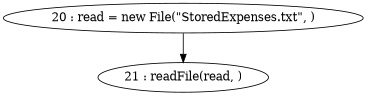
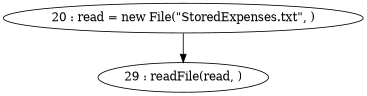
  digraph {
    "20 : read = new File(\"StoredExpenses.txt\", )"
-   "21 : readFile(read, )"
+   "21 : readFile(read, )" [label="29 : readFile(read, )"]
    "20 : read = new File(\"StoredExpenses.txt\", )" -> "21 : readFile(read, )"
  }
